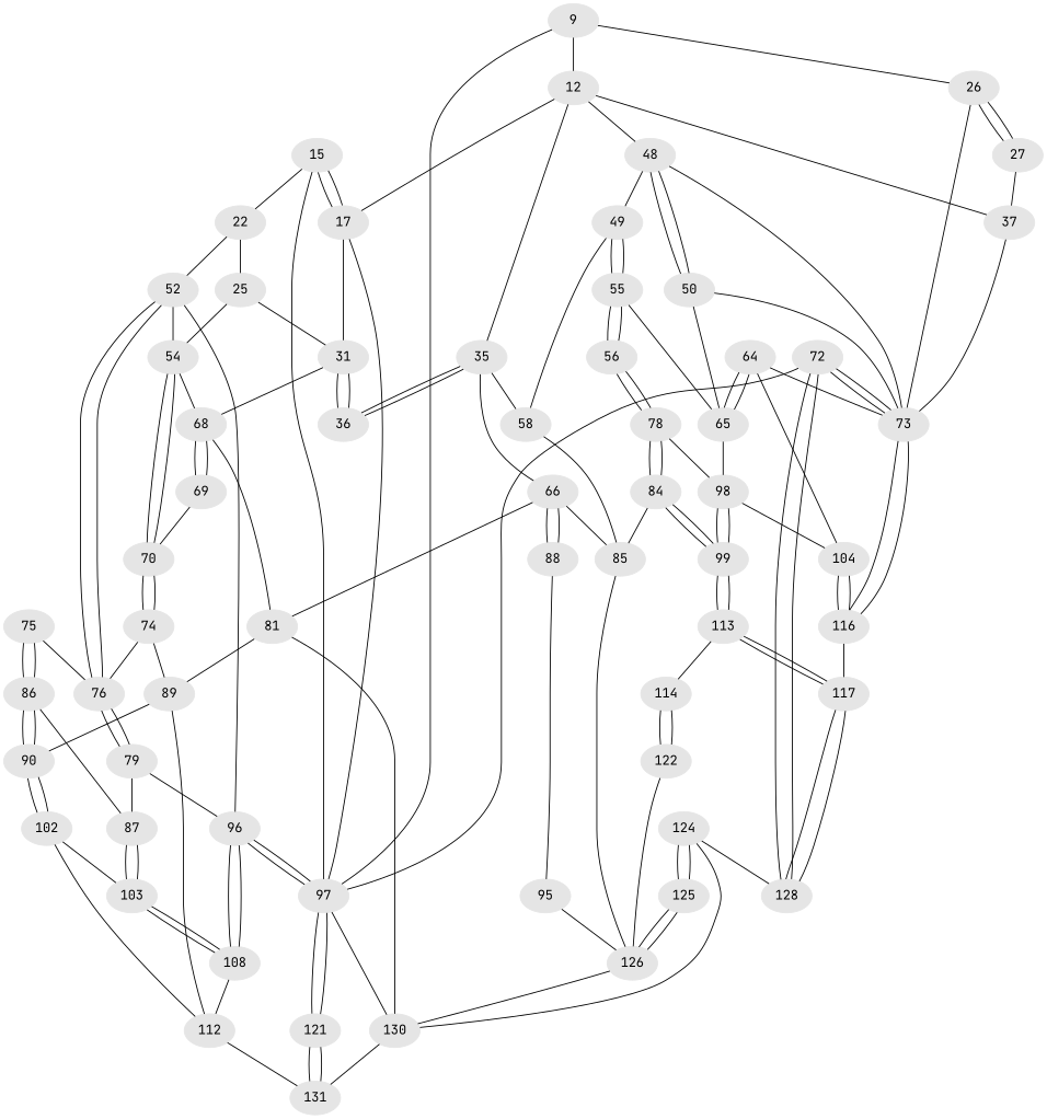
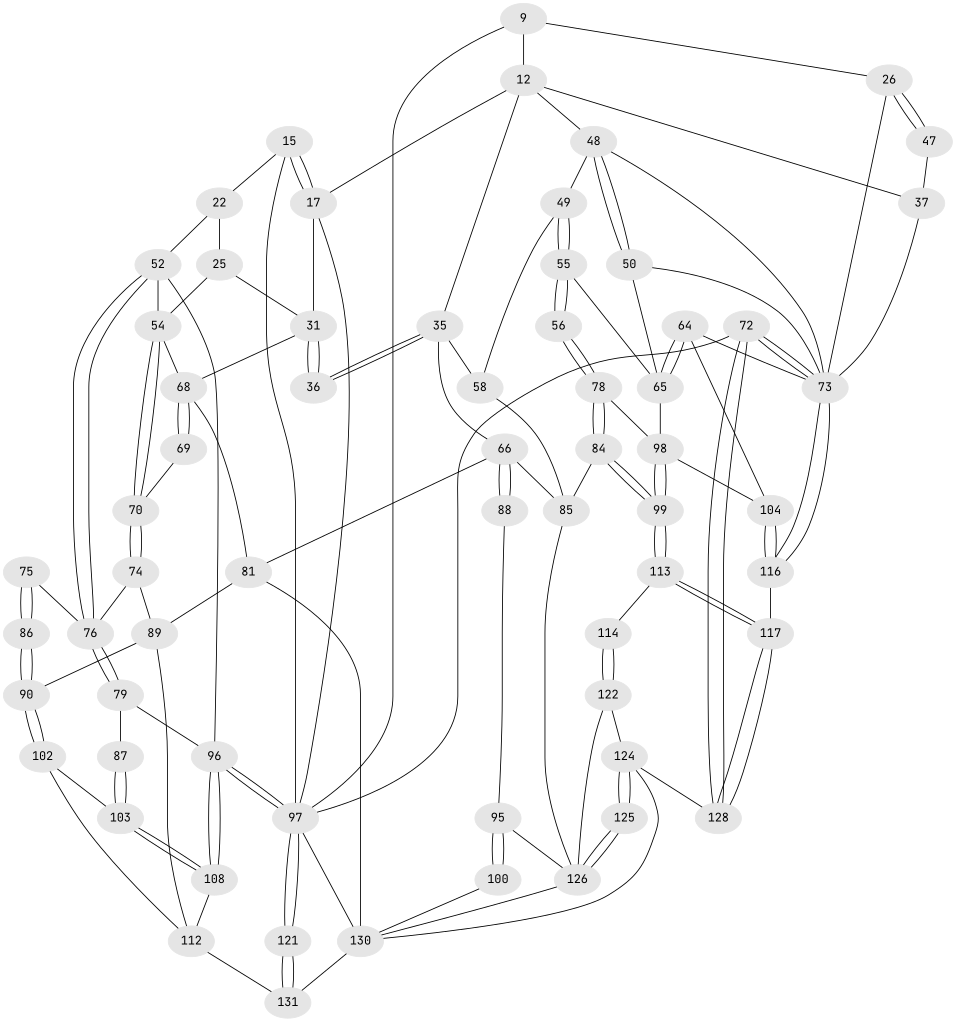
  graph {
    fontname="JetBrains Mono"
    node [color=gray90 fontname="JetBrains Mono" style=filled]
    edge [fontname="JetBrains Mono"]
    9 [super="+3"]
    12 [super="+6+11"]
    26 [super="+14"]
    97 [super="+20+5+71"]
    17 [super="+8"]
    35 [super="+34"]
    37 [super="+19"]
    48 [super="+40"]
-   27 [super="+18"]
+   27 [super="+18" label=47]
    73 [super="+63+45+38"]
    130 [super="+129+127+109"]
    121
    31 [super="+24+23"]
    36
    58 [super="+43+42"]
    66 [super="+61+60"]
    49 [super="+41"]
    50
    15
    22 [super="+16+21"]
    25
    52 [super="+46"]
    68 [super="+32+33+53"]
    54 [super="+51"]
    76
    96 [super="+80+47"]
    70
    116
    81 [super="+67"]
    69
    85 [super="+59"]
    88
    55
    65 [super="+62"]
    56
    98 [super="+77"]
    79
    108
    74
    78
    84
    126 [super="+93+92+120+91"]
    64
    104
    99
    89 [super="+83+82"]
    95 [super="+94"]
    72
    128
    117
    75
    86
    90
    112 [super="+107"]
    87
    103
    131 [super="+110+118"]
    113
    102
+   100
    114
    122 [super="+119+115"]
    124 [super="+123"]
    125
    9 -- 12 [weight=2]
    9 -- 26 [weight=2]
    9 -- 97 [weight=2]
    12 -- 17
    12 -- 35
    12 -- 37
    12 -- 48
    26 -- 27 [weight=2]
    26 -- 27
    26 -- 73
    97 -- 130
    97 -- 121
    97 -- 121
    17 -- 97
    17 -- 31
    35 -- 36
    35 -- 36
    35 -- 58
    35 -- 66
    37 -- 73
    48 -- 73
    48 -- 49 [weight=2]
    48 -- 50
    48 -- 50
    27 -- 37 [weight=2]
    73 -- 116
    73 -- 116
    130 -- 131 [weight=2]
    121 -- 131 [weight=2]
    121 -- 131
    31 -- 36 [weight=2]
    31 -- 36
    31 -- 68
    58 -- 85
    66 -- 81
    66 -- 85
    66 -- 88 [weight=2]
    66 -- 88
    49 -- 58
    49 -- 55
    49 -- 55
    50 -- 73
    50 -- 65
    15 -- 97 [weight=2]
    15 -- 17 [weight=2]
    15 -- 17
    15 -- 22
    22 -- 25
    22 -- 52
    25 -- 31
    25 -- 54
    52 -- 54 [weight=2]
    52 -- 76
    52 -- 76
    52 -- 96
    68 -- 81
    68 -- 69 [weight=2]
    68 -- 69
    54 -- 68 [weight=2]
    54 -- 70
    54 -- 70
    76 -- 79
    76 -- 79
    96 -- 97 [weight=2]
    96 -- 97
    96 -- 108
    96 -- 108
    70 -- 74
    70 -- 74
    116 -- 117
    81 -- 130
    81 -- 89
    69 -- 70
    85 -- 126
    88 -- 95
    55 -- 65
    55 -- 56
    55 -- 56
    65 -- 98
    56 -- 78
    56 -- 78
    98 -- 104
    98 -- 99
    98 -- 99
    79 -- 96
    79 -- 87
    108 -- 112
    74 -- 76
    74 -- 89
    78 -- 98
    78 -- 84
    78 -- 84
    84 -- 85
    84 -- 99
    84 -- 99
    126 -- 130
    64 -- 73
    64 -- 65
    64 -- 65
    64 -- 104
    104 -- 116
    104 -- 116
    99 -- 113
    99 -- 113
    89 -- 90
    89 -- 112 [weight=2]
    95 -- 126
+   95 -- 100 [weight=2]
+   95 -- 100
    72 -- 97
    72 -- 73
    72 -- 73
    72 -- 128
    72 -- 128
    117 -- 128
    117 -- 128
    75 -- 76
    75 -- 86
    75 -- 86
    86 -- 90
    86 -- 90
-   86 -- 87
    90 -- 102
    90 -- 102
    112 -- 131 [weight=2]
    87 -- 103
    87 -- 103
    103 -- 108
    103 -- 108
    113 -- 117
    113 -- 117
    113 -- 114
    102 -- 112
    102 -- 103
+   100 -- 130
    114 -- 122 [weight=2]
    114 -- 122
    122 -- 126 [weight=2]
+   122 -- 124
    124 -- 130
    124 -- 128
    124 -- 125
    124 -- 125
    125 -- 126 [weight=2]
    125 -- 126
  }
